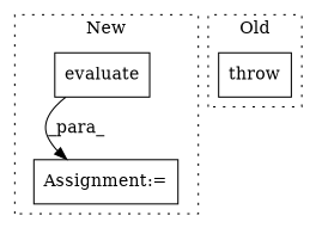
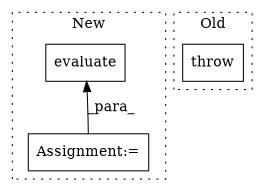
  digraph {
    node [shape=box]
    n1 [a=32 l="9,1" label=evaluate s="435,458"]
    n2 [a=7 l="69,2" label="Assignment:=" s="639,736"]
    n3 [a=53 l=6 label=throw s=525]
    subgraph cluster_1 {
      label=New
      style=dotted
      n1
      n2
    }
    subgraph cluster_2 {
      label=Old
      style=dotted
      n3
    }
-   n1 -> n2 [label=_para_]
+   n2 -> n1 [label=_para_]
  }
